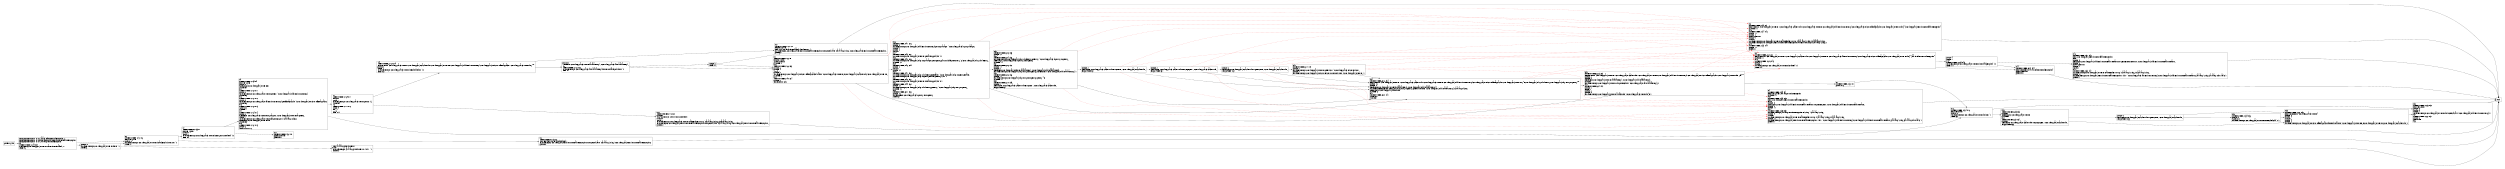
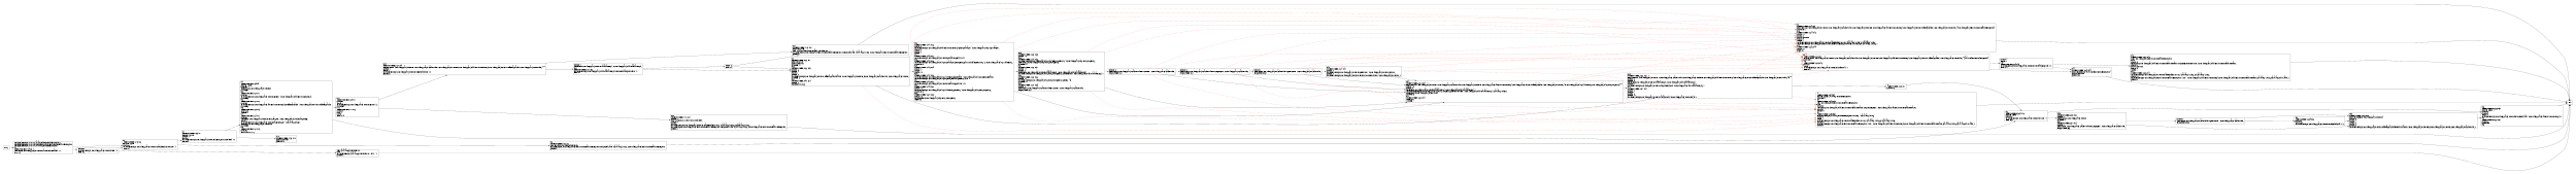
  digraph {
    rankdir=LR
    node [shape=record]
    n1 [label="L9\lLINENUMBER 2759 L9\lFRAME SAME\lALOAD 0\lCHECKCAST com/sleepycat/je/tree/BIN\lASTORE 4\lL11\lLINENUMBER 2760 L11\lALOAD 0\lINVOKEVIRTUAL com/sleepycat/je/tree/IN.getEnv ()Lcom/sleepycat/je/dbi/EnvironmentImpl;\lASTORE 5\lL12\lLINENUMBER 2761 L12\lALOAD 5\lINVOKEVIRTUAL com/sleepycat/je/dbi/EnvironmentImpl.getOffHeapCache ()Lcom/sleepycat/je/evictor/OffHeapCache;\lASTORE 6\lL13\lLINENUMBER 2762 L13\lICONST_0\lISTORE 7\lL14\lLINENUMBER 2764 L14\lALOAD 0\lGETFIELD com/sleepycat/je/tree/IN.entryTargets : Lcom/sleepycat/je/tree/INTargetRep;\lILOAD 1\lINVOKEVIRTUAL com/sleepycat/je/tree/INTargetRep.get (I)Ljava/lang/Object;\lCHECKCAST com/sleepycat/je/tree/Node\lASTORE 8\lL15\lLINENUMBER 2767 L15\lALOAD 8\lIFNONNULL L16\l"]
    n2 [label="L17\lLINENUMBER 2769 L17\lALOAD 0\lILOAD 1\lINVOKEVIRTUAL com/sleepycat/je/tree/IN.getLsn (I)J\lLSTORE 9\lL18\lLINENUMBER 2771 L18\lLLOAD 9\lLDC -1\lLCMP\lIFNE L19\l"]
    n3 [label="L16\lLINENUMBER 2854 L16\lFRAME CHOP 1\lALOAD 8\lINVOKEVIRTUAL com/sleepycat/je/tree/Node.isLN ()Z\lIFEQ L52\l"]
    n4 [label="L20\lLINENUMBER 2772 L20\lALOAD 0\lLDC \"NULL_LSN without KnownDeleted\"\lLLOAD 9\lILOAD 1\lINVOKEVIRTUAL com/sleepycat/je/tree/IN.makeFetchErrorMsg (Ljava/lang/String;JI)Ljava/lang/String;\lINVOKESTATIC com/sleepycat/je/EnvironmentFailureException.unexpectedState (Ljava/lang/String;)Lcom/sleepycat/je/EnvironmentFailureException;\lATHROW\l"]
    n5 [label="L19\lLINENUMBER 2780 L19\lFRAME FULL [com/sleepycat/je/tree/IN I com/sleepycat/je/CacheMode I com/sleepycat/je/tree/BIN com/sleepycat/je/dbi/EnvironmentImpl com/sleepycat/je/evictor/OffHeapCache I com/sleepycat/je/tree/Node J] []\lALOAD 0\lILOAD 1\lINVOKEVIRTUAL com/sleepycat/je/tree/IN.isEmbeddedLN (I)Z\lIFNE L21\l"]
    n6 [label="L52\lLINENUMBER 2865 L52\lFRAME CHOP 1\lALOAD 8\lALOAD 5\lILOAD 7\lINVOKEVIRTUAL com/sleepycat/je/tree/Node.incFetchStats (Lcom/sleepycat/je/dbi/EnvironmentImpl;Z)V\lL57\lLINENUMBER 2867 L57\lALOAD 8\lARETURN\lL58\l"]
    n7 [label="L53\lLINENUMBER 2855 L53\lALOAD 8\lCHECKCAST com/sleepycat/je/tree/LN\lASTORE 9\lL54\lLINENUMBER 2857 L54\lALOAD 2\lGETSTATIC com/sleepycat/je/CacheMode.UNCHANGED : Lcom/sleepycat/je/CacheMode;\lIF_ACMPEQ L55\l"]
    n8 [label="ALOAD 4\lILOAD 1\lL45\lLINENUMBER 2829 L45\lINVOKEVIRTUAL com/sleepycat/je/tree/BIN.isProbablyExpired (I)Z\lIFNE L44\l"]
    n9 [label="L46\lLINENUMBER 2831 L46\lNEW com/sleepycat/je/EnvironmentFailureException\lDUP\lALOAD 5\lGETSTATIC com/sleepycat/je/dbi/EnvironmentFailureReason.LOG_FILE_NOT_FOUND : Lcom/sleepycat/je/dbi/EnvironmentFailureReason;\lALOAD 0\lACONST_NULL\lLLOAD 9\lILOAD 1\lL47\lLINENUMBER 2833 L47\lINVOKEVIRTUAL com/sleepycat/je/tree/IN.makeFetchErrorMsg (Ljava/lang/String;JI)Ljava/lang/String;\lALOAD 11\lINVOKESPECIAL com/sleepycat/je/EnvironmentFailureException.\<init\> (Lcom/sleepycat/je/dbi/EnvironmentImpl;Lcom/sleepycat/je/dbi/EnvironmentFailureReason;Ljava/lang/String;Ljava/lang/Throwable;)V\lATHROW\l"]
    n10 [label="L44\lLINENUMBER 2841 L44\lFRAME APPEND [java/io/FileNotFoundException]\lACONST_NULL\lARETURN\l"]
    exit
    n12 [label="L55\lLINENUMBER 2862 L55\lFRAME APPEND [com/sleepycat/je/tree/LN]\lALOAD 6\lALOAD 4\lILOAD 1\lALOAD 9\lALOAD 2\lINVOKEVIRTUAL com/sleepycat/je/evictor/OffHeapCache.freeRedundantLN (Lcom/sleepycat/je/tree/BIN;ILcom/sleepycat/je/tree/LN;Lcom/sleepycat/je/CacheMode;)V\l"]
    n13 [label="L10\lLINENUMBER 2756 L10\lACONST_NULL\lARETURN\l"]
    n14 [label="ALOAD 2\lGETSTATIC com/sleepycat/je/CacheMode.MAKE_COLD : Lcom/sleepycat/je/CacheMode;\lIF_ACMPEQ L34\l"]
    n15 [label="L4\lLINENUMBER 2847 L4\lFRAME SAME1 java/lang/RuntimeException\lASTORE 11\lL50\lLINENUMBER 2848 L50\lNEW com/sleepycat/je/EnvironmentFailureException\lDUP\lALOAD 5\lGETSTATIC com/sleepycat/je/dbi/EnvironmentFailureReason.LOG_INTEGRITY : Lcom/sleepycat/je/dbi/EnvironmentFailureReason;\lALOAD 0\lALOAD 11\lL51\lLINENUMBER 2850 L51\lINVOKEVIRTUAL java/lang/RuntimeException.toString ()Ljava/lang/String;\lLLOAD 9\lILOAD 1\lINVOKEVIRTUAL com/sleepycat/je/tree/IN.makeFetchErrorMsg (Ljava/lang/String;JI)Ljava/lang/String;\lALOAD 11\lINVOKESPECIAL com/sleepycat/je/EnvironmentFailureException.\<init\> (Lcom/sleepycat/je/dbi/EnvironmentImpl;Lcom/sleepycat/je/dbi/EnvironmentFailureReason;Ljava/lang/String;Ljava/lang/Throwable;)V\lATHROW\l"]
    n16 [label="L2\lLINENUMBER 2826 L2\lFRAME FULL [com/sleepycat/je/tree/IN I com/sleepycat/je/CacheMode I com/sleepycat/je/tree/BIN com/sleepycat/je/dbi/EnvironmentImpl com/sleepycat/je/evictor/OffHeapCache I com/sleepycat/je/tree/Node J] [java/io/FileNotFoundException]\lASTORE 11\lL43\lLINENUMBER 2828 L43\lALOAD 4\lILOAD 1\lINVOKEVIRTUAL com/sleepycat/je/tree/BIN.isDeleted (I)Z\lIFNE L44\l"]
    n17 [label="L40\lLINENUMBER 2814 L40\lALOAD 0\lINVOKEVIRTUAL com/sleepycat/je/tree/IN.getEvictor ()Lcom/sleepycat/je/evictor/Evictor;\lALOAD 0\lINVOKEVIRTUAL com/sleepycat/je/evictor/Evictor.moveToPri1LRU (Lcom/sleepycat/je/tree/IN;)V\l"]
    n18 [label="L3\lLINENUMBER 2843 L3\lFRAME FULL [com/sleepycat/je/tree/IN I com/sleepycat/je/CacheMode I com/sleepycat/je/tree/BIN com/sleepycat/je/dbi/EnvironmentImpl com/sleepycat/je/evictor/OffHeapCache I com/sleepycat/je/tree/Node J] [com/sleepycat/je/EnvironmentFailureException]\lASTORE 11\lL48\lLINENUMBER 2844 L48\lALOAD 11\lALOAD 0\lACONST_NULL\lLLOAD 9\lILOAD 1\lINVOKEVIRTUAL com/sleepycat/je/tree/IN.makeFetchErrorMsg (Ljava/lang/String;JI)Ljava/lang/String;\lINVOKEVIRTUAL com/sleepycat/je/EnvironmentFailureException.addErrorMessage (Ljava/lang/String;)V\lL49\lLINENUMBER 2845 L49\lALOAD 11\lATHROW\l"]
    n19 [label="L34\lLINENUMBER 2818 L34\lFRAME FULL [com/sleepycat/je/tree/IN I com/sleepycat/je/CacheMode I com/sleepycat/je/tree/BIN com/sleepycat/je/dbi/EnvironmentImpl com/sleepycat/je/evictor/OffHeapCache I com/sleepycat/je/tree/LN J [B com/sleepycat/je/log/WholeEntry com/sleepycat/je/log/entry/LogEntry] []\lALOAD 13\lALOAD 0\lGETFIELD com/sleepycat/je/tree/IN.databaseImpl : Lcom/sleepycat/je/dbi/DatabaseImpl;\lINVOKEINTERFACE com/sleepycat/je/log/entry/LogEntry.getResolvedItem (Lcom/sleepycat/je/dbi/DatabaseImpl;)Ljava/lang/Object;\lCHECKCAST com/sleepycat/je/tree/Node\lASTORE 8\lL41\lLINENUMBER 2820 L41\lICONST_1\lISTORE 7\l"]
    n20 [label="L25\lLINENUMBER 2823 L25\lFRAME FULL [com/sleepycat/je/tree/IN I com/sleepycat/je/CacheMode I com/sleepycat/je/tree/BIN com/sleepycat/je/dbi/EnvironmentImpl com/sleepycat/je/evictor/OffHeapCache I com/sleepycat/je/tree/Node J [B] []\lALOAD 8\lALOAD 0\lGETFIELD com/sleepycat/je/tree/IN.databaseImpl : Lcom/sleepycat/je/dbi/DatabaseImpl;\lLLOAD 9\lINVOKEVIRTUAL com/sleepycat/je/tree/Node.postFetchInit (Lcom/sleepycat/je/dbi/DatabaseImpl;J)V\lL42\lLINENUMBER 2824 L42\lALOAD 0\lILOAD 1\lALOAD 8\lALOAD 11\lINVOKEVIRTUAL com/sleepycat/je/tree/IN.attachNode (ILcom/sleepycat/je/tree/Node;[B)V\l"]
    n21 [label="TRYCATCHBLOCK L0 L1 L2 java/io/FileNotFoundException\lTRYCATCHBLOCK L0 L1 L3 com/sleepycat/je/EnvironmentFailureException\lTRYCATCHBLOCK L0 L1 L4 java/lang/RuntimeException\lL5\lLINENUMBER 2749 L5\lGETSTATIC com/sleepycat/je/tree/IN.$assertionsDisabled : Z\lIFNE L6\l"]
    n22 [label="L6\lLINENUMBER 2751 L6\lFRAME SAME\lALOAD 0\lINVOKEVIRTUAL com/sleepycat/je/tree/IN.isLatchExclusiveOwner ()Z\lIFNE L7\l"]
    n23 [label="ALOAD 0\lINVOKEVIRTUAL com/sleepycat/je/tree/IN.isBIN ()Z\lIFNE L6\l"]
    n24 [label="L8\lLINENUMBER 2752 L8\lLDC \"EX-latch not held before fetch\"\lINVOKESTATIC com/sleepycat/je/EnvironmentFailureException.unexpectedState (Ljava/lang/String;)Lcom/sleepycat/je/EnvironmentFailureException;\lATHROW\l"]
    n25 [label="L7\lLINENUMBER 2755 L7\lFRAME SAME\lALOAD 0\lILOAD 1\lINVOKEVIRTUAL com/sleepycat/je/tree/IN.isEntryKnownDeleted (I)Z\lIFEQ L9\l"]
    n26 [label="NEW java/lang/AssertionError\lDUP\lINVOKESPECIAL java/lang/AssertionError.\<init\> ()V\lATHROW\l"]
    n27 [label="L26\lLINENUMBER 2791 L26\lALOAD 5\lINVOKEVIRTUAL com/sleepycat/je/dbi/EnvironmentImpl.getLogManager ()Lcom/sleepycat/je/log/LogManager;\lLLOAD 9\lALOAD 0\lILOAD 1\lL27\lLINENUMBER 2793 L27\lINVOKEVIRTUAL com/sleepycat/je/tree/IN.getLastLoggedSize (I)I\lL28\lLINENUMBER 2792 L28\lINVOKEVIRTUAL com/sleepycat/je/log/LogManager.getLogEntryAllowInvisibleAtRecovery (JI)Lcom/sleepycat/je/log/WholeEntry;\lASTORE 12\lL29\lLINENUMBER 2796 L29\lALOAD 0\lILOAD 1\lALOAD 12\lL30\lLINENUMBER 2797 L30\lINVOKEVIRTUAL com/sleepycat/je/log/WholeEntry.getHeader ()Lcom/sleepycat/je/log/LogEntryHeader;\lINVOKEVIRTUAL com/sleepycat/je/log/LogEntryHeader.getEntrySize ()I\lL31\lLINENUMBER 2796 L31\lINVOKEVIRTUAL com/sleepycat/je/tree/IN.setLastLoggedSize (II)V\lL32\lLINENUMBER 2799 L32\lALOAD 12\lINVOKEVIRTUAL com/sleepycat/je/log/WholeEntry.getEntry ()Lcom/sleepycat/je/log/entry/LogEntry;\lASTORE 13\lL33\lLINENUMBER 2801 L33\lALOAD 13\lINSTANCEOF com/sleepycat/je/log/entry/LNLogEntry\lIFEQ L34\l"]
    n28 [label="L35\lLINENUMBER 2803 L35\lALOAD 12\lL36\lLINENUMBER 2804 L36\lINVOKEVIRTUAL com/sleepycat/je/log/WholeEntry.getEntry ()Lcom/sleepycat/je/log/entry/LogEntry;\lCHECKCAST com/sleepycat/je/log/entry/LNLogEntry\lASTORE 14\lL37\lLINENUMBER 2806 L37\lALOAD 14\lALOAD 0\lGETFIELD com/sleepycat/je/tree/IN.databaseImpl : Lcom/sleepycat/je/dbi/DatabaseImpl;\lINVOKEVIRTUAL com/sleepycat/je/log/entry/LNLogEntry.postFetchInit (Lcom/sleepycat/je/dbi/DatabaseImpl;)V\lL38\lLINENUMBER 2808 L38\lALOAD 14\lINVOKEVIRTUAL com/sleepycat/je/log/entry/LNLogEntry.getKey ()[B\lASTORE 11\lL39\lLINENUMBER 2810 L39\lALOAD 2\lGETSTATIC com/sleepycat/je/CacheMode.EVICT_LN : Lcom/sleepycat/je/CacheMode;\lIF_ACMPEQ L34\l"]
    n29 [label="ALOAD 2\lGETSTATIC com/sleepycat/je/CacheMode.EVICT_BIN : Lcom/sleepycat/je/CacheMode;\lIF_ACMPEQ L34\l"]
    n30 [label="ILOAD 3\lIFNE L0\l"]
    n31 [label="L0\lLINENUMBER 2786 L0\lFRAME SAME\lACONST_NULL\lASTORE 11\lL23\lLINENUMBER 2788 L23\lALOAD 6\lALOAD 4\lILOAD 1\lALOAD 2\lINVOKEVIRTUAL com/sleepycat/je/evictor/OffHeapCache.loadLN (Lcom/sleepycat/je/tree/BIN;ILcom/sleepycat/je/CacheMode;)Lcom/sleepycat/je/tree/LN;\lASTORE 8\lL24\lLINENUMBER 2790 L24\lALOAD 8\lIFNONNULL L25\l"]
    n32 [label="L21\lLINENUMBER 2782 L21\lFRAME SAME\lLDC \"May not fetch immediately obsolete LN\"\lINVOKESTATIC com/sleepycat/je/EnvironmentFailureException.unexpectedState (Ljava/lang/String;)Lcom/sleepycat/je/EnvironmentFailureException;\lATHROW\l"]
    n33 [label="L56\lLINENUMBER 2859 L56\lALOAD 9\lICONST_0\lINVOKEVIRTUAL com/sleepycat/je/tree/LN.setFetchedCold (Z)V\l"]
    n34 [label="ALOAD 0\lGETFIELD com/sleepycat/je/tree/IN.databaseImpl : Lcom/sleepycat/je/dbi/DatabaseImpl;\lL22\lLINENUMBER 2781 L22\lINVOKEVIRTUAL com/sleepycat/je/dbi/DatabaseImpl.isLNImmediatelyObsolete ()Z\lIFEQ L0\l"]
    n35 [label="ALOAD 2\lGETSTATIC com/sleepycat/je/CacheMode.UNCHANGED : Lcom/sleepycat/je/CacheMode;\lIF_ACMPEQ L34\l"]
    n36 [label="L1\lLINENUMBER 2851 L1\lGOTO L16\l"]
    n37 [label="ALOAD 2\lGETSTATIC com/sleepycat/je/CacheMode.MAKE_COLD : Lcom/sleepycat/je/CacheMode;\lIF_ACMPEQ L55\l"]
-   entry [label=getEntrySize]
+   entry
    n1 -> n2
    n1 -> n3
    n2 -> n4
    n2 -> n5
    n3 -> n6
    n3 -> n7
    n4 -> exit
    n5 -> n32
    n5 -> n34
    n6 -> exit
    n7 -> n12
    n7 -> n37
    n8 -> n9
    n8 -> n10
    n9 -> exit
    n10 -> exit
    n12 -> n6
    n14 -> n15 [color=red style=dashed]
    n14 -> n16 [color=red style=dashed]
    n14 -> n17
    n14 -> n18 [color=red style=dashed]
    n14 -> n19
    n15 -> exit
    n16 -> n8
    n16 -> n10
    n17 -> n15 [color=red style=dashed]
    n17 -> n16 [color=red style=dashed]
    n17 -> n18 [color=red style=dashed]
    n17 -> n19
    n18 -> exit
    n19 -> n15 [color=red style=dashed]
    n19 -> n16 [color=red style=dashed]
    n19 -> n18 [color=red style=dashed]
    n19 -> n20
    n20 -> n15 [color=red style=dashed]
    n20 -> n16 [color=red style=dashed]
    n20 -> n18 [color=red style=dashed]
    n20 -> n36
    n21 -> n22
    n21 -> n23
    n22 -> n24
    n22 -> n25
    n23 -> n22
    n23 -> n26
    n24 -> exit
    n25 -> n1
    n25 -> n13
    n26 -> exit
    n27 -> n15 [color=red style=dashed]
    n27 -> n16 [color=red style=dashed]
    n27 -> n18 [color=red style=dashed]
    n27 -> n19
    n27 -> n28
    n28 -> n15 [color=red style=dashed]
    n28 -> n16 [color=red style=dashed]
    n28 -> n18 [color=red style=dashed]
    n28 -> n19
    n28 -> n29
    n29 -> n15 [color=red style=dashed]
    n29 -> n16 [color=red style=dashed]
    n29 -> n18 [color=red style=dashed]
    n29 -> n19
    n29 -> n35
    n30 -> n31
    n30 -> n32
    n31 -> n15 [color=red style=dashed]
    n31 -> n16 [color=red style=dashed]
    n31 -> n18 [color=red style=dashed]
    n31 -> n20
    n31 -> n27
    n32 -> exit
    n33 -> n12
    n34 -> n30
    n34 -> n31
    n35 -> n14
    n35 -> n15 [color=red style=dashed]
    n35 -> n16 [color=red style=dashed]
    n35 -> n18 [color=red style=dashed]
    n35 -> n19
    n36 -> n3
    n37 -> n12
    n37 -> n33
    entry -> n21
  }
